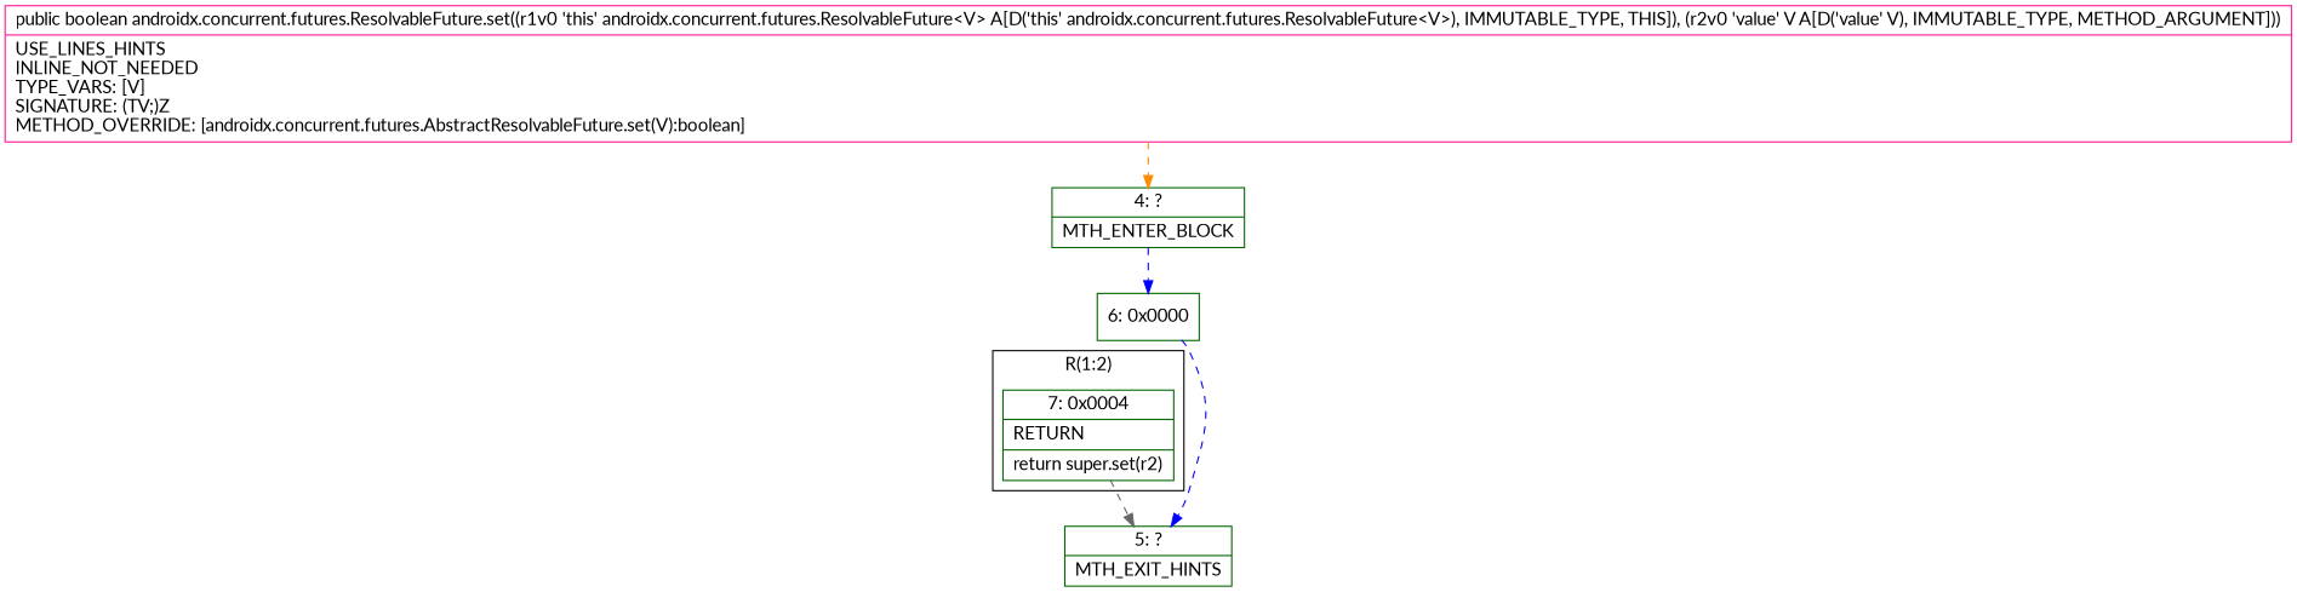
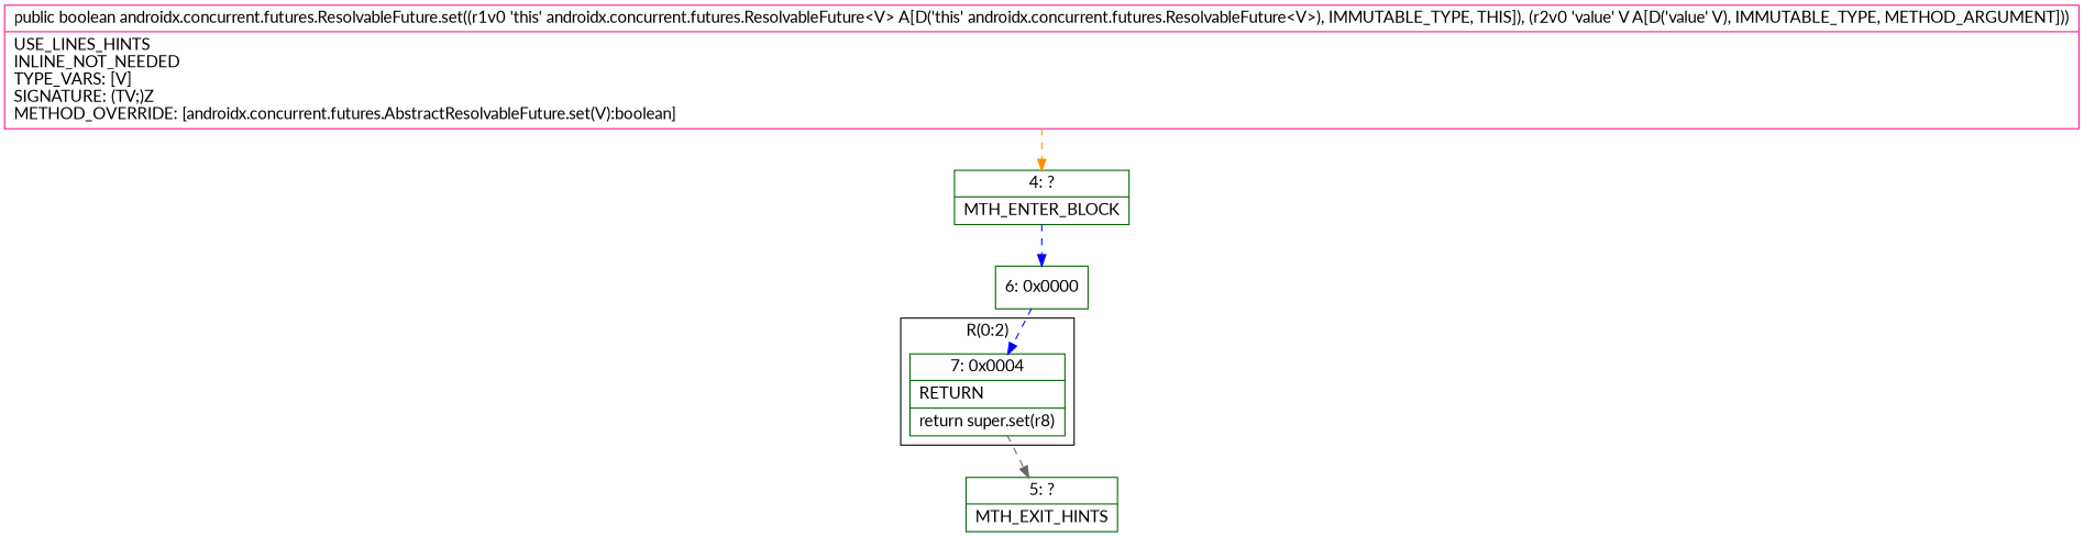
  digraph {
    fontname=Lato
    node [color=darkgreen fontname=Lato shape=record]
    edge [color=blue fontname=Lato style=dashed]
-   n1 [label="{7\:\ 0x0004|RETURN\l|return super.set(r2)\l}"]
+   n1 [label="{7\:\ 0x0004|RETURN\l|return super.set(r8)\l}"]
    n2 [label="{5\:\ ?|MTH_EXIT_HINTS\l}"]
    n3 [label="{4\:\ ?|MTH_ENTER_BLOCK\l}"]
    n4 [label="{6\:\ 0x0000}"]
    n5 [color=deeppink label="{public boolean androidx.concurrent.futures.ResolvableFuture.set((r1v0 'this' androidx.concurrent.futures.ResolvableFuture\<V\> A[D('this' androidx.concurrent.futures.ResolvableFuture\<V\>), IMMUTABLE_TYPE, THIS]), (r2v0 'value' V A[D('value' V), IMMUTABLE_TYPE, METHOD_ARGUMENT]))  | USE_LINES_HINTS\lINLINE_NOT_NEEDED\lTYPE_VARS: [V]\lSIGNATURE: (TV;)Z\lMETHOD_OVERRIDE: [androidx.concurrent.futures.AbstractResolvableFuture.set(V):boolean]\l}"]
    subgraph cluster_1 {
-     label="R(1:2)"
+     label="R(0:2)"
      n1
    }
    n1 -> n2 [color=gray40]
    n3 -> n4
-   n4 -> n2
+   n4 -> n1
    n5 -> n3 [color=darkorange]
  }
